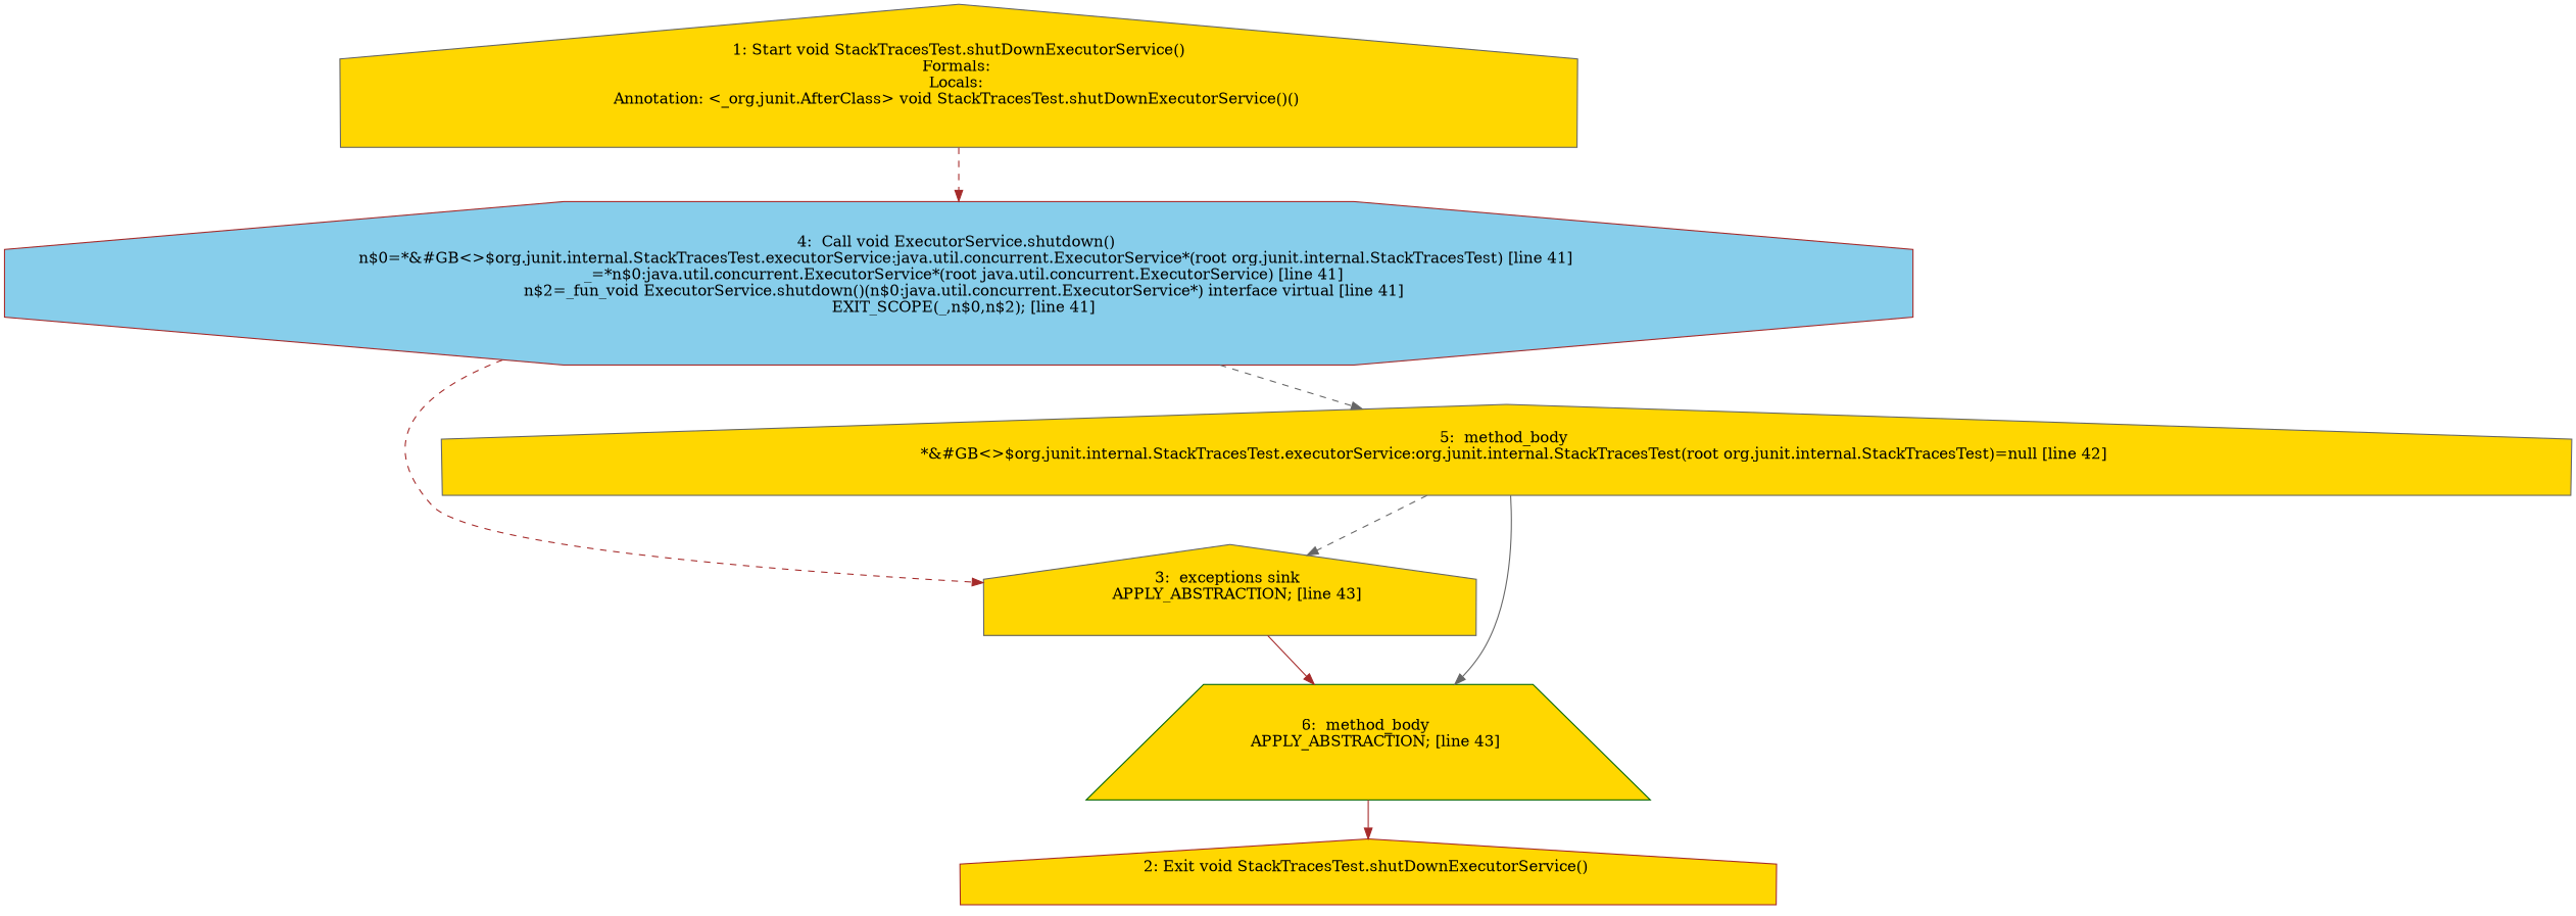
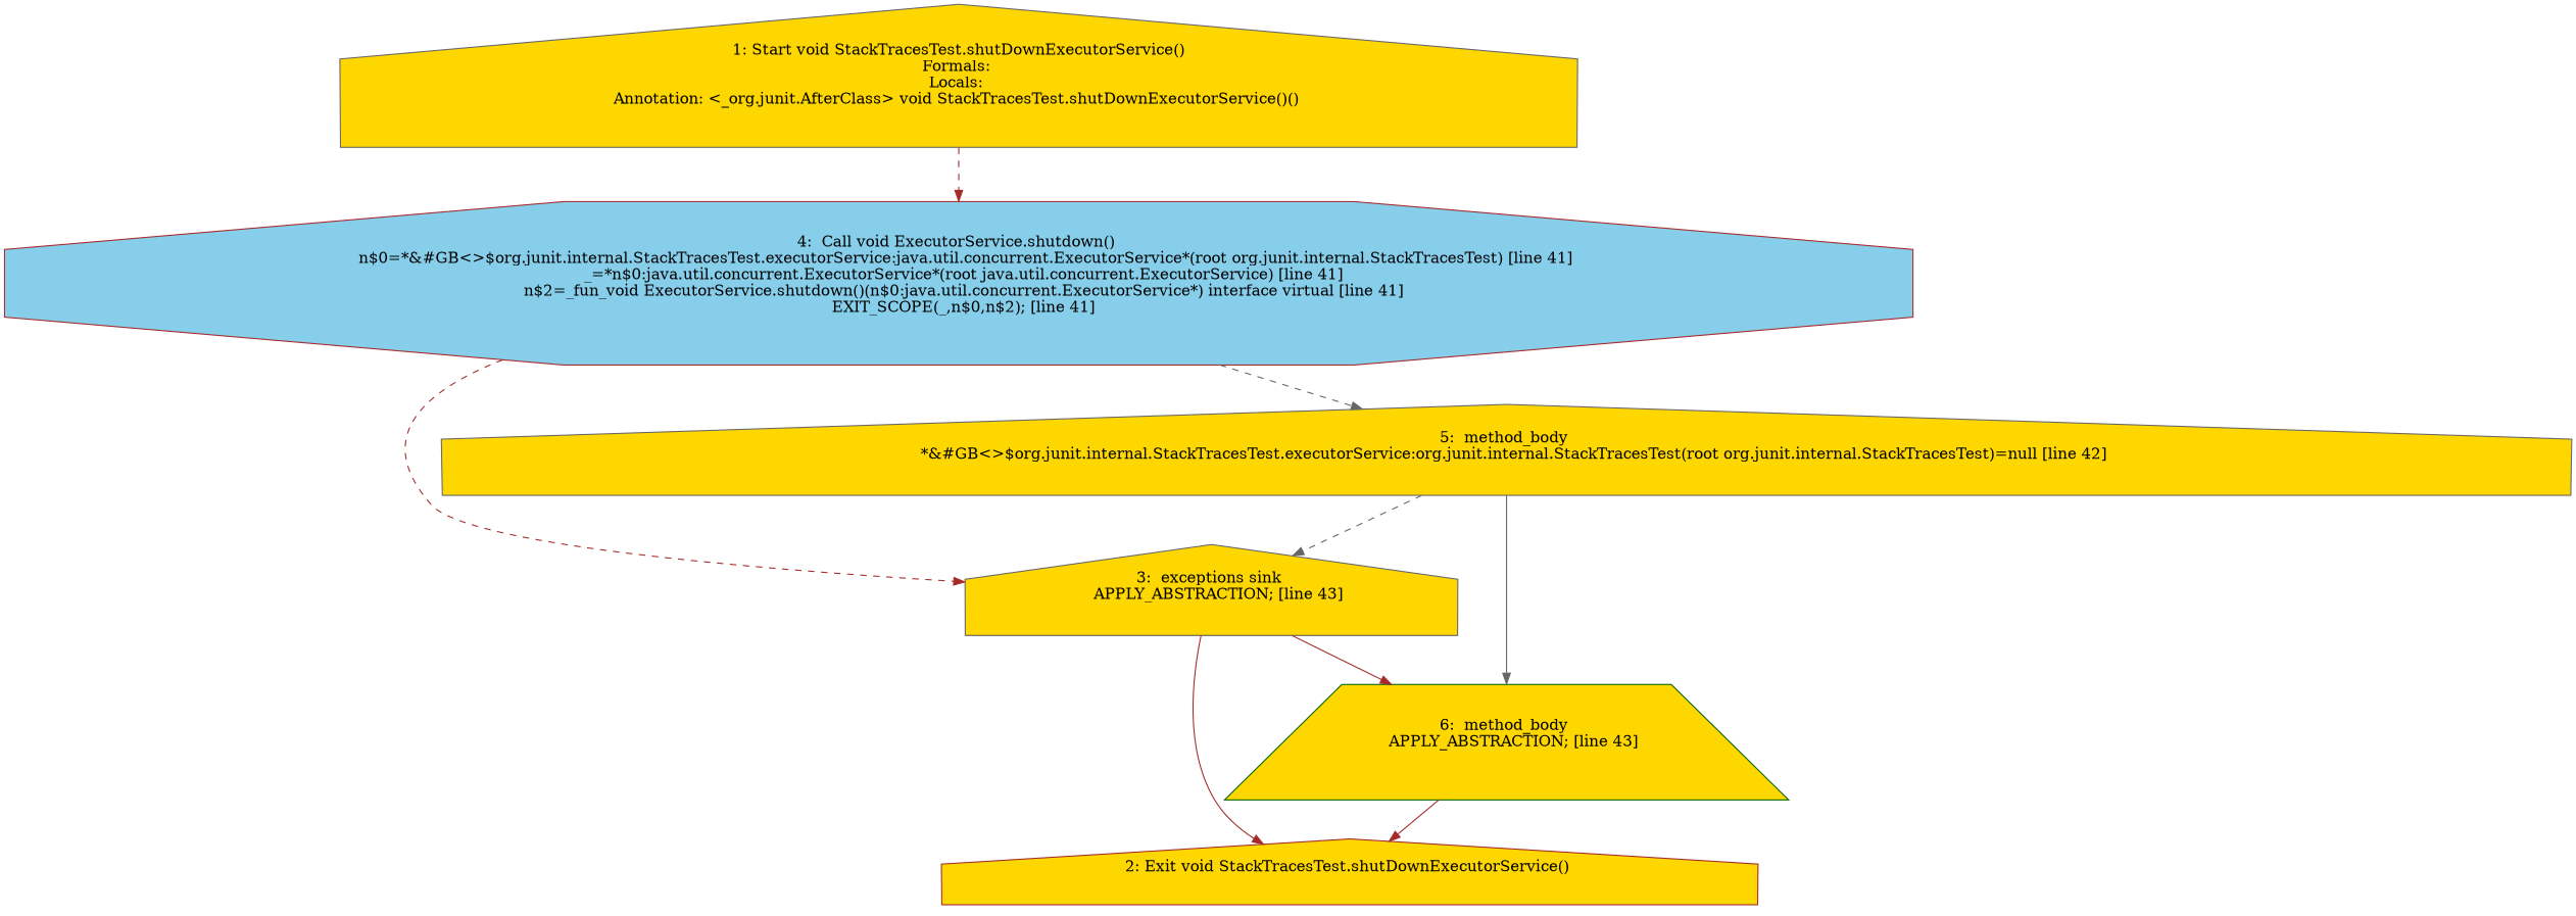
  digraph {
    node [color=gray40 fillcolor=gold shape=house style=filled]
    edge [color=brown style=dashed]
    n1 [label="1: Start void StackTracesTest.shutDownExecutorService()\nFormals: \nLocals: \nAnnotation: <_org.junit.AfterClass> void StackTracesTest.shutDownExecutorService()() \n  "]
    n2 [color=brown fillcolor=skyblue label="4:  Call void ExecutorService.shutdown() \n   n$0=*&#GB<>$org.junit.internal.StackTracesTest.executorService:java.util.concurrent.ExecutorService*(root org.junit.internal.StackTracesTest) [line 41]\n  _=*n$0:java.util.concurrent.ExecutorService*(root java.util.concurrent.ExecutorService) [line 41]\n  n$2=_fun_void ExecutorService.shutdown()(n$0:java.util.concurrent.ExecutorService*) interface virtual [line 41]\n  EXIT_SCOPE(_,n$0,n$2); [line 41]\n " shape=octagon]
    n3 [label="3:  exceptions sink \n   APPLY_ABSTRACTION; [line 43]\n "]
    n4 [label="5:  method_body \n   *&#GB<>$org.junit.internal.StackTracesTest.executorService:org.junit.internal.StackTracesTest(root org.junit.internal.StackTracesTest)=null [line 42]\n "]
    n5 [color=brown label="2: Exit void StackTracesTest.shutDownExecutorService() \n  "]
    n6 [color=darkgreen label="6:  method_body \n   APPLY_ABSTRACTION; [line 43]\n " shape=trapezium]
    n1 -> n2
    n2 -> n3
    n2 -> n4 [color=gray40]
+   n3 -> n5 [style=solid]
    n3 -> n6 [style=solid]
    n4 -> n3 [color=gray40]
    n4 -> n6 [color=gray40 style=solid]
    n6 -> n5 [style=solid]
  }
